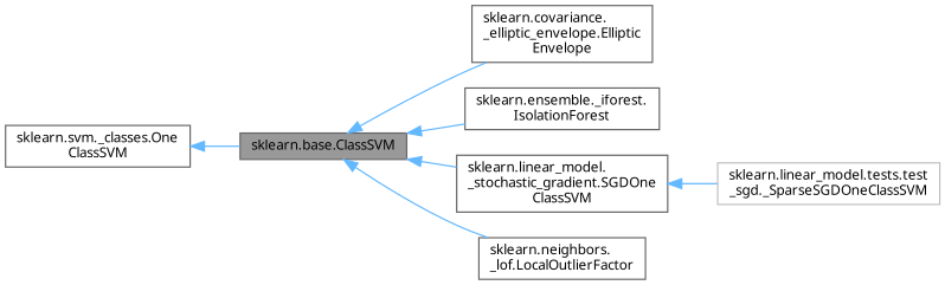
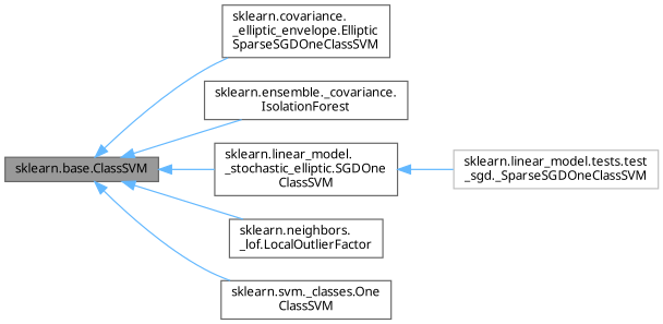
  digraph {
    fontname="Noto Sans"
    rankdir=LR
    node [color=gray40 fillcolor=white fontname="Noto Sans" fontsize=10 shape=box style=filled]
    edge [color=steelblue1 dir=back fontname="Noto Sans" fontsize=10 labelfontname=Helvetica labelfontsize=10 style=solid]
    n1 [fillcolor=grey60 fontcolor=black height=0.2 label="sklearn.base.ClassSVM" width=0.4]
-   n2 [height=0.2 label="sklearn.covariance.\l_elliptic_envelope.Elliptic\lEnvelope" width=0.4]
-   n3 [height=0.2 label="sklearn.ensemble._iforest.\lIsolationForest" width=0.4]
-   n4 [height=0.2 label="sklearn.linear_model.\l_stochastic_gradient.SGDOne\lClassSVM" width=0.4]
+   n2 [height=0.2 label="sklearn.covariance.\l_elliptic_envelope.Elliptic\lSparseSGDOneClassSVM" width=0.4]
+   n3 [height=0.2 label="sklearn.ensemble._covariance.\lIsolationForest" width=0.4]
+   n4 [height=0.2 label="sklearn.linear_model.\l_stochastic_elliptic.SGDOne\lClassSVM" width=0.4]
    n5 [height=0.2 label="sklearn.neighbors.\l_lof.LocalOutlierFactor" width=0.4]
    n6 [height=0.2 label="sklearn.svm._classes.One\lClassSVM" width=0.4]
    n7 [color=grey75 height=0.2 label="sklearn.linear_model.tests.test\l_sgd._SparseSGDOneClassSVM" width=0.4]
    n1 -> n2
    n1 -> n3
    n1 -> n4
    n1 -> n5
-   n6 -> n1
+   n1 -> n6
    n4 -> n7
  }
